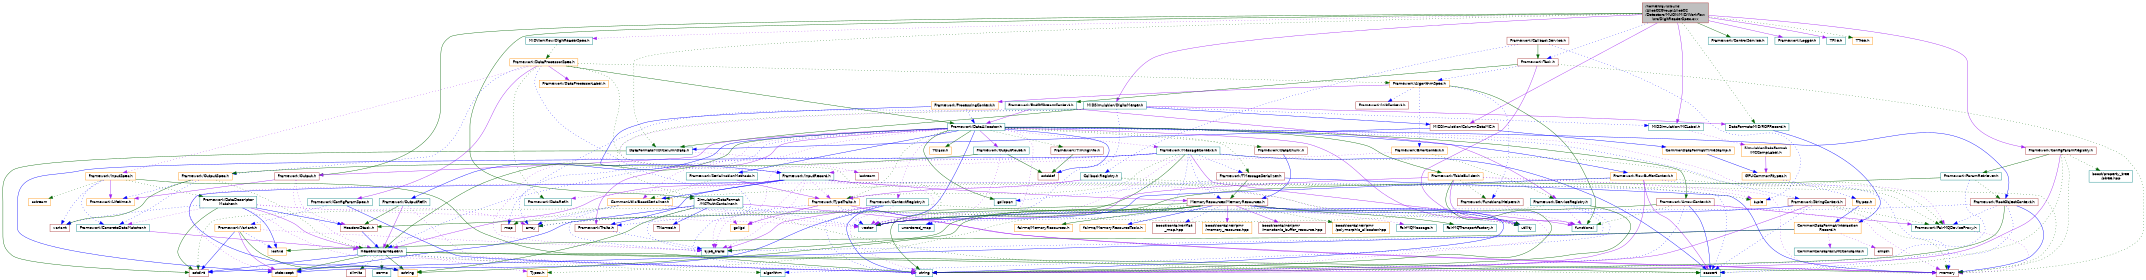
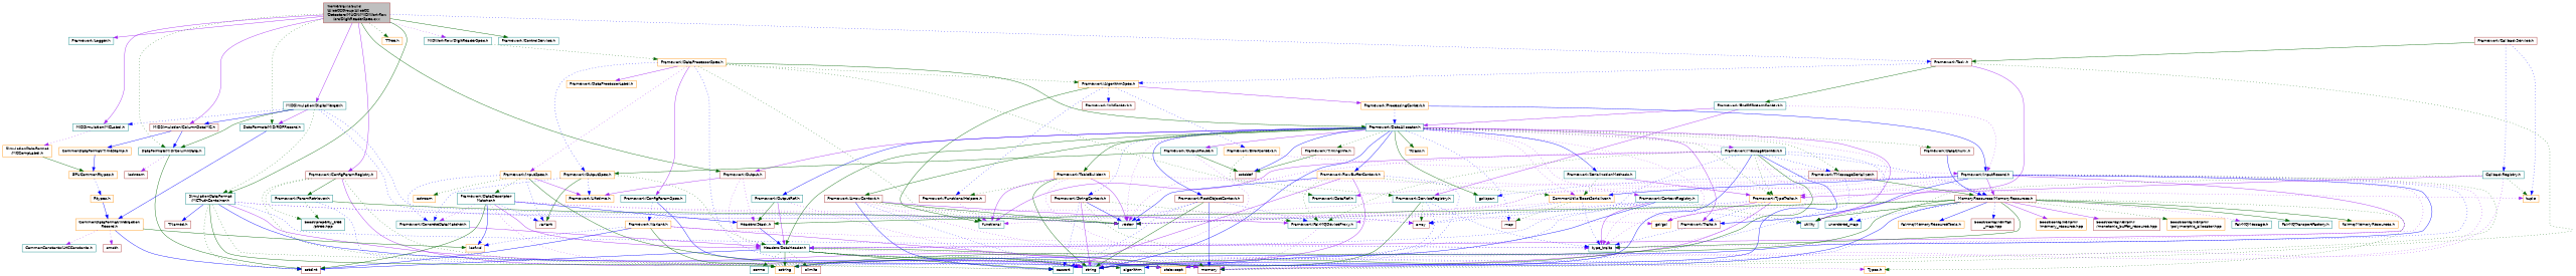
  digraph {
    node [color=teal fontname=Helvetica fontsize=10 shape=record]
    edge [color=blue fontname=Helvetica fontsize=10 labelfontname=Helvetica labelfontsize=10 style=dotted]
    n1 [color=brown fillcolor=grey75 fontcolor=black height=0.2 label="/home/travis/build\l/AliceO2Group/AliceO2\l/Detectors/MUON/MID/Workflow\l/src/DigitReaderSpec.cxx" style=filled width=0.4]
    n2 [height=0.2 label="MIDWorkflow/DigitReaderSpec.h" width=0.4]
    n3 [color=brown height=0.2 label="Framework/Output.h" width=0.4]
    n4 [height=0.2 label="Framework/ControlService.h" width=0.4]
    n5 [color=brown height=0.2 label="Framework/ConfigParamRegistry.h" width=0.4]
    n6 [height=0.2 label="Framework/Logger.h" width=0.4]
    n7 [color=brown height=0.2 label="Framework/Task.h" width=0.4]
    n8 [height=0.2 label="SimulationDataFormat\l/MCTruthContainer.h" width=0.4]
    n9 [height=0.2 label="DataFormatsMID/ColumnData.h" width=0.4]
    n10 [height=0.2 label="DataFormatsMID/ROFRecord.h" width=0.4]
    n11 [color=brown height=0.2 label="MIDSimulation/ColumnDataMC.h" width=0.4]
    n12 [height=0.2 label="MIDSimulation/DigitsMerger.h" width=0.4]
    n13 [height=0.2 label="MIDSimulation/MCLabel.h" width=0.4]
-   n14 [height=0.2 label="TFile.h" width=0.4]
    n15 [color=darkorange height=0.2 label="TTree.h" width=0.4]
    n16 [color=darkorange height=0.2 label="Framework/DataProcessorSpec.h" width=0.4]
    n17 [height=0.2 label="Headers/DataHeader.h" width=0.4]
    n18 [color=darkorange height=0.2 label="Framework/Lifetime.h" width=0.4]
    n19 [color=brown height=0.2 label="Headers/Stack.h" width=0.4]
    n20 [height=0.2 label=string width=0.4]
    n21 [color=brown height=0.2 label=memory width=0.4]
    n22 [height=0.2 label=cassert width=0.4]
    n23 [height=0.2 label="Framework/ParamRetriever.h" width=0.4]
    n24 [height=0.2 label="boost/property_tree\l/ptree.hpp" width=0.4]
    n25 [color=darkorange height=0.2 label="Framework/AlgorithmSpec.h" width=0.4]
    n26 [height=0.2 label=utility width=0.4]
    n27 [height=0.2 label="Framework/EndOfStreamContext.h" width=0.4]
    n28 [height=0.2 label=vector width=0.4]
    n29 [height=0.2 label=type_traits width=0.4]
    n30 [color=darkorange height=0.2 label="gsl/gsl" width=0.4]
    n31 [color=darkorange height=0.2 label=cstring width=0.4]
    n32 [color=brown height=0.2 label=cstdint width=0.4]
    n33 [color=darkorange height=0.2 label=stdexcept width=0.4]
    n34 [color=brown height=0.2 label="TNamed.h" width=0.4]
    n35 [color=brown height=0.2 label=iostream width=0.4]
    n36 [color=darkorange height=0.2 label="CommonDataFormat/Interaction\lRecord.h" width=0.4]
    n37 [color=darkorange height=0.2 label="CommonDataFormat/TimeStamp.h" width=0.4]
    n38 [color=brown height=0.2 label=array width=0.4]
    n39 [color=darkorange height=0.2 label="SimulationDataFormat\l/MCCompLabel.h" width=0.4]
    n40 [height=0.2 label="Framework/DataRef.h" width=0.4]
    n41 [height=0.2 label="Framework/DataAllocator.h" width=0.4]
    n42 [color=darkorange height=0.2 label="Framework/OutputSpec.h" width=0.4]
    n43 [height=0.2 label="Framework/ConfigParamSpec.h" width=0.4]
    n44 [color=darkorange height=0.2 label="Framework/DataProcessorLabel.h" width=0.4]
    n45 [color=darkorange height=0.2 label="Framework/InputSpec.h" width=0.4]
    n46 [color=darkorange height=0.2 label="Framework/ProcessingContext.h" width=0.4]
    n47 [height=0.2 label=functional width=0.4]
    n48 [color=brown height=0.2 label="Framework/FunctionalHelpers.h" width=0.4]
    n49 [color=darkorange height=0.2 label="Framework/ErrorContext.h" width=0.4]
    n50 [color=brown height=0.2 label="Framework/InitContext.h" width=0.4]
    n51 [color=darkorange height=0.2 label="Framework/TypeTraits.h" width=0.4]
    n52 [color=brown height=0.2 label="Framework/Traits.h" width=0.4]
    n53 [color=darkorange height=0.2 label="CommonUtils/BoostSerializer.h" width=0.4]
    n54 [color=brown height=0.2 label=map width=0.4]
    n55 [height=0.2 label="Framework/ContextRegistry.h" width=0.4]
    n56 [height=0.2 label="Framework/MessageContext.h" width=0.4]
    n57 [height=0.2 label="Framework/FairMQDeviceProxy.h" width=0.4]
    n58 [color=brown height=0.2 label="Framework/TMessageSerializer.h" width=0.4]
    n59 [height=0.2 label="gsl/span" width=0.4]
    n60 [color=brown height=0.2 label="Framework/RootObjectContext.h" width=0.4]
    n61 [color=brown height=0.2 label="Framework/StringContext.h" width=0.4]
    n62 [color=brown height=0.2 label="Framework/ArrowContext.h" width=0.4]
    n63 [color=darkorange height=0.2 label="Framework/RawBufferContext.h" width=0.4]
    n64 [height=0.2 label="Framework/OutputRef.h" width=0.4]
    n65 [height=0.2 label="Framework/OutputRoute.h" width=0.4]
    n66 [color=brown height=0.2 label=cstddef width=0.4]
    n67 [color=brown height=0.2 label="Framework/DataChunk.h" width=0.4]
    n68 [color=brown height=0.2 label="Framework/TimingInfo.h" width=0.4]
    n69 [height=0.2 label="Framework/SerializationMethods.h" width=0.4]
    n70 [color=darkorange height=0.2 label="Framework/TableBuilder.h" width=0.4]
    n71 [color=darkorange height=0.2 label="TClass.h" width=0.4]
    n72 [height=0.2 label="Framework/ConcreteDataMatcher.h" width=0.4]
    n73 [color=brown height=0.2 label=variant width=0.4]
    n74 [color=darkorange height=0.2 label="Framework/Variant.h" width=0.4]
    n75 [height=0.2 label="Framework/DataDescriptor\lMatcher.h" width=0.4]
    n76 [color=darkorange height=0.2 label=ostream width=0.4]
    n77 [height=0.2 label="Framework/InputRecord.h" width=0.4]
    n78 [height=0.2 label="Framework/ServiceRegistry.h" width=0.4]
    n79 [color=brown height=0.2 label="MemoryResources/MemoryResources.h" width=0.4]
    n80 [color=brown height=0.2 label="boost/container/flat\l_map.hpp" width=0.4]
    n81 [color=darkorange height=0.2 label="boost/container/pmr\l/memory_resource.hpp" width=0.4]
    n82 [color=brown height=0.2 label="boost/container/pmr\l/monotonic_buffer_resource.hpp" width=0.4]
    n83 [color=darkorange height=0.2 label="boost/container/pmr\l/polymorphic_allocator.hpp" width=0.4]
    n84 [height=0.2 label=unordered_map width=0.4]
    n85 [height=0.2 label="FairMQMessage.h" width=0.4]
    n86 [height=0.2 label="FairMQTransportFactory.h" width=0.4]
    n87 [color=darkorange height=0.2 label="fairmq/MemoryResources.h" width=0.4]
    n88 [color=darkorange height=0.2 label="fairmq/MemoryResourceTools.h" width=0.4]
    n89 [color=darkorange height=0.2 label="Types.h" width=0.4]
    n90 [height=0.2 label=algorithm width=0.4]
    n91 [color=brown height=0.2 label=climits width=0.4]
    n92 [height=0.2 label=cerrno width=0.4]
    n93 [color=darkorange height=0.2 label=tuple width=0.4]
    n94 [color=darkorange height=0.2 label=iosfwd width=0.4]
    n95 [color=brown height=0.2 label="Framework/CallbackService.h" width=0.4]
    n96 [height=0.2 label="CallbackRegistry.h" width=0.4]
    n97 [color=brown height=0.2 label=cmath width=0.4]
    n98 [height=0.2 label="CommonConstants/LHCConstants.h" width=0.4]
    n99 [color=darkorange height=0.2 label="Rtypes.h" width=0.4]
    n100 [color=darkorange height=0.2 label="GPUCommonRtypes.h" width=0.4]
    n1 -> n2 [color=purple]
    n1 -> n3 [color=darkgreen style=solid]
    n1 -> n4 [color=darkgreen style=solid]
    n1 -> n5 [color=purple style=solid]
    n1 -> n6 [color=purple style=solid]
    n1 -> n7
    n1 -> n8 [color=darkgreen style=solid]
    n1 -> n9 [color=darkgreen]
    n1 -> n10 [color=darkgreen]
    n1 -> n11 [color=purple style=solid]
    n1 -> n12 [color=purple style=solid]
    n1 -> n13 [color=purple style=solid]
-   n1 -> n14 [color=purple style=solid]
    n1 -> n15 [color=darkgreen]
    n2 -> n16 [color=darkgreen]
    n3 -> n17 [color=purple]
    n3 -> n18 [color=purple style=solid]
    n3 -> n19 [color=purple]
    n5 -> n20 [color=purple style=solid]
    n5 -> n21 [color=darkgreen]
    n5 -> n22 [color=darkgreen]
    n5 -> n23 [color=darkgreen style=solid]
    n5 -> n24 [color=darkgreen]
    n7 -> n21 [color=darkgreen]
    n7 -> n25
    n7 -> n26 [color=purple style=solid]
    n7 -> n27 [color=darkgreen style=solid]
    n8 -> n21 [color=purple style=solid]
    n8 -> n22 [color=darkgreen]
    n8 -> n28
    n8 -> n29
    n8 -> n30 [color=purple]
    n8 -> n31 [color=darkgreen style=solid]
    n8 -> n32 [color=darkgreen]
    n8 -> n33 [style=solid]
    n8 -> n34 [style=solid]
    n9 -> n32 [color=darkgreen style=solid]
    n9 -> n35 [color=purple]
    n10 -> n36 [style=solid]
    n11 -> n9 [style=solid]
    n11 -> n37 [style=solid]
    n12 -> n8 [color=darkgreen]
    n12 -> n9 [color=darkgreen style=solid]
    n12 -> n10 [color=purple style=solid]
    n12 -> n11 [style=solid]
    n12 -> n13
    n12 -> n28
    n12 -> n38
    n13 -> n39 [color=purple]
    n16 -> n20
    n16 -> n25 [color=darkgreen]
    n16 -> n28 [color=darkgreen]
    n16 -> n40 [color=darkgreen]
    n16 -> n41 [color=darkgreen style=solid]
    n16 -> n42
    n16 -> n43 [color=purple style=solid]
    n16 -> n44 [color=purple style=solid]
    n16 -> n45 [color=purple]
    n17 -> n20
    n17 -> n21 [color=darkgreen style=solid]
    n17 -> n22 [color=darkgreen style=solid]
    n17 -> n31 [color=darkgreen style=solid]
    n17 -> n32 [style=solid]
    n17 -> n33 [color=darkgreen style=solid]
    n17 -> n89 [color=purple]
    n17 -> n90 [color=darkgreen]
    n17 -> n91 [color=darkgreen]
    n17 -> n92 [color=darkgreen]
    n19 -> n17 [style=solid]
    n23 -> n20
-   n23 -> n60 [color=darkgreen]
+   n23 -> n24 [color=darkgreen]
    n23 -> n28 [color=darkgreen style=solid]
    n25 -> n46 [color=purple style=solid]
    n25 -> n47 [color=darkgreen style=solid]
    n25 -> n48
    n25 -> n49
    n25 -> n50
    n27 -> n41 [color=purple style=solid]
    n27 -> n77 [color=purple]
    n27 -> n78 [color=purple style=solid]
    n36 -> n32 [style=solid]
    n36 -> n94 [color=darkgreen style=solid]
    n36 -> n97 [color=purple]
    n36 -> n98 [color=purple]
    n37 -> n100 [style=solid]
-   n39 -> n100 [color=purple style=solid]
+   n39 -> n100 [color=darkgreen style=solid]
    n41 -> n3 [color=purple style=solid]
    n41 -> n17 [color=darkgreen style=solid]
    n41 -> n20 [style=solid]
    n41 -> n26 [color=purple style=solid]
    n41 -> n28 [color=purple]
    n41 -> n29 [color=purple]
    n41 -> n51 [color=darkgreen]
    n41 -> n52 [color=purple style=solid]
    n41 -> n53 [color=purple]
    n41 -> n54
    n41 -> n55 [color=purple]
    n41 -> n56 [color=purple]
    n41 -> n57 [color=purple]
    n41 -> n58 [color=darkgreen]
    n41 -> n59 [color=darkgreen style=solid]
    n41 -> n60 [style=solid]
    n41 -> n61
    n41 -> n62 [color=darkgreen style=solid]
    n41 -> n63 [style=solid]
    n41 -> n64 [style=solid]
    n41 -> n65 [color=purple style=solid]
    n41 -> n66 [style=solid]
    n41 -> n67 [color=darkgreen]
    n41 -> n68 [color=darkgreen]
    n41 -> n69 [style=solid]
    n41 -> n70 [color=darkgreen style=solid]
    n41 -> n71 [color=darkgreen style=solid]
    n42 -> n17 [color=darkgreen]
    n42 -> n18
    n42 -> n72
    n42 -> n73 [color=darkgreen style=solid]
    n43 -> n20 [style=solid]
    n43 -> n74
    n45 -> n18 [color=purple style=solid]
    n45 -> n20 [color=darkgreen style=solid]
    n45 -> n72
    n45 -> n73
    n45 -> n75 [color=darkgreen]
    n45 -> n76 [color=darkgreen]
    n46 -> n41
    n46 -> n77 [style=solid]
    n48 -> n47 [color=purple]
    n49 -> n77 [color=purple]
    n49 -> n78 [color=darkgreen]
    n51 -> n21 [color=purple style=solid]
    n51 -> n28
    n51 -> n29 [color=purple]
    n51 -> n30 [color=purple style=solid]
    n51 -> n52
    n52 -> n29
    n53 -> n26
    n53 -> n28 [color=purple]
    n53 -> n29
    n53 -> n38
    n53 -> n54 [color=darkgreen]
    n55 -> n20
    n55 -> n26 [color=darkgreen]
    n55 -> n28 [color=purple]
    n55 -> n29 [color=purple style=solid]
    n55 -> n33 [style=solid]
    n55 -> n38
    n56 -> n17
    n56 -> n20 [color=darkgreen style=solid]
    n56 -> n22 [style=solid]
    n56 -> n28 [color=purple]
    n56 -> n29 [color=purple]
    n56 -> n33 [style=solid]
    n56 -> n47 [color=purple style=solid]
    n56 -> n51 [color=darkgreen]
    n56 -> n57 [color=darkgreen]
    n56 -> n58
    n56 -> n79
    n56 -> n84
    n57 -> n21 [color=purple]
-   n58 -> n21 [style=solid]
+   n58 -> n21
    n58 -> n59
    n58 -> n79 [color=darkgreen style=solid]
    n60 -> n20 [color=darkgreen style=solid]
    n60 -> n21 [style=solid]
    n60 -> n22
    n60 -> n28
    n60 -> n57
    n61 -> n20 [color=purple style=solid]
    n61 -> n21 [color=darkgreen]
    n61 -> n22
    n61 -> n28 [style=solid]
    n61 -> n57 [color=darkgreen]
    n62 -> n20
    n62 -> n21 [color=purple]
    n62 -> n22 [style=solid]
    n62 -> n28 [color=darkgreen style=solid]
    n62 -> n47 [color=darkgreen]
    n62 -> n57 [color=purple style=solid]
    n63 -> n20 [color=purple style=solid]
    n63 -> n21
    n63 -> n22 [color=purple style=solid]
    n63 -> n28 [style=solid]
    n63 -> n53 [color=darkgreen]
    n63 -> n57 [color=darkgreen]
    n64 -> n17 [color=purple style=solid]
    n64 -> n19 [color=darkgreen style=solid]
    n64 -> n20 [color=purple]
    n65 -> n20 [color=purple]
    n65 -> n42 [color=darkgreen style=solid]
    n65 -> n66 [color=darkgreen style=solid]
    n67 -> n79 [style=solid]
    n68 -> n66 [color=darkgreen style=solid]
    n69 -> n51 [color=purple style=solid]
    n69 -> n53 [color=darkgreen]
    n70 -> n20 [color=darkgreen style=solid]
    n70 -> n21 [color=purple]
    n70 -> n28 [color=purple style=solid]
    n70 -> n47 [color=purple style=solid]
    n70 -> n48 [color=darkgreen]
    n70 -> n93 [color=purple]
    n72 -> n17 [color=purple style=solid]
    n74 -> n29 [color=purple]
    n74 -> n31 [color=darkgreen style=solid]
    n74 -> n32 [style=solid]
    n74 -> n33 [color=purple style=solid]
    n74 -> n94
    n75 -> n17 [color=purple style=solid]
    n75 -> n19 [style=solid]
    n75 -> n20 [color=purple]
    n75 -> n28 [color=purple]
    n75 -> n32 [color=darkgreen style=solid]
    n75 -> n38 [color=purple]
    n75 -> n72 [color=purple]
    n75 -> n73
    n75 -> n94 [style=solid]
    n77 -> n17 [color=purple style=solid]
    n77 -> n20 [color=purple]
    n77 -> n21 [color=darkgreen]
    n77 -> n22
    n77 -> n28 [color=purple]
    n77 -> n29 [color=purple]
    n77 -> n30 [color=purple]
    n77 -> n31 [style=solid]
    n77 -> n40 [color=purple]
    n77 -> n51 [color=purple]
    n77 -> n52 [style=solid]
    n77 -> n53 [style=solid]
    n77 -> n79 [color=purple style=solid]
    n78 -> n20 [color=darkgreen style=solid]
    n78 -> n29
    n78 -> n38 [color=darkgreen]
    n78 -> n47 [color=purple]
    n78 -> n90
    n79 -> n19 [color=darkgreen style=solid]
    n79 -> n20 [style=solid]
-   n79 -> n26 [style=solid]
+   n79 -> n26 [color=darkgreen style=solid]
    n79 -> n28 [color=darkgreen]
    n79 -> n29 [color=darkgreen style=solid]
    n79 -> n31 [color=darkgreen style=solid]
    n79 -> n80
    n79 -> n81 [color=purple style=solid]
    n79 -> n82 [color=purple style=solid]
    n79 -> n83 [color=darkgreen]
    n79 -> n84
    n79 -> n85 [color=purple]
    n79 -> n86 [color=darkgreen style=solid]
    n79 -> n87 [color=darkgreen style=solid]
    n79 -> n88 [style=solid]
    n79 -> n89 [color=darkgreen]
    n95 -> n7 [color=darkgreen style=solid]
    n95 -> n93
    n95 -> n96
    n96 -> n26 [color=darkgreen]
    n96 -> n33 [color=purple]
    n96 -> n51 [color=purple style=solid]
    n96 -> n93 [color=darkgreen]
    n99 -> n36 [style=solid]
    n100 -> n99
  }
